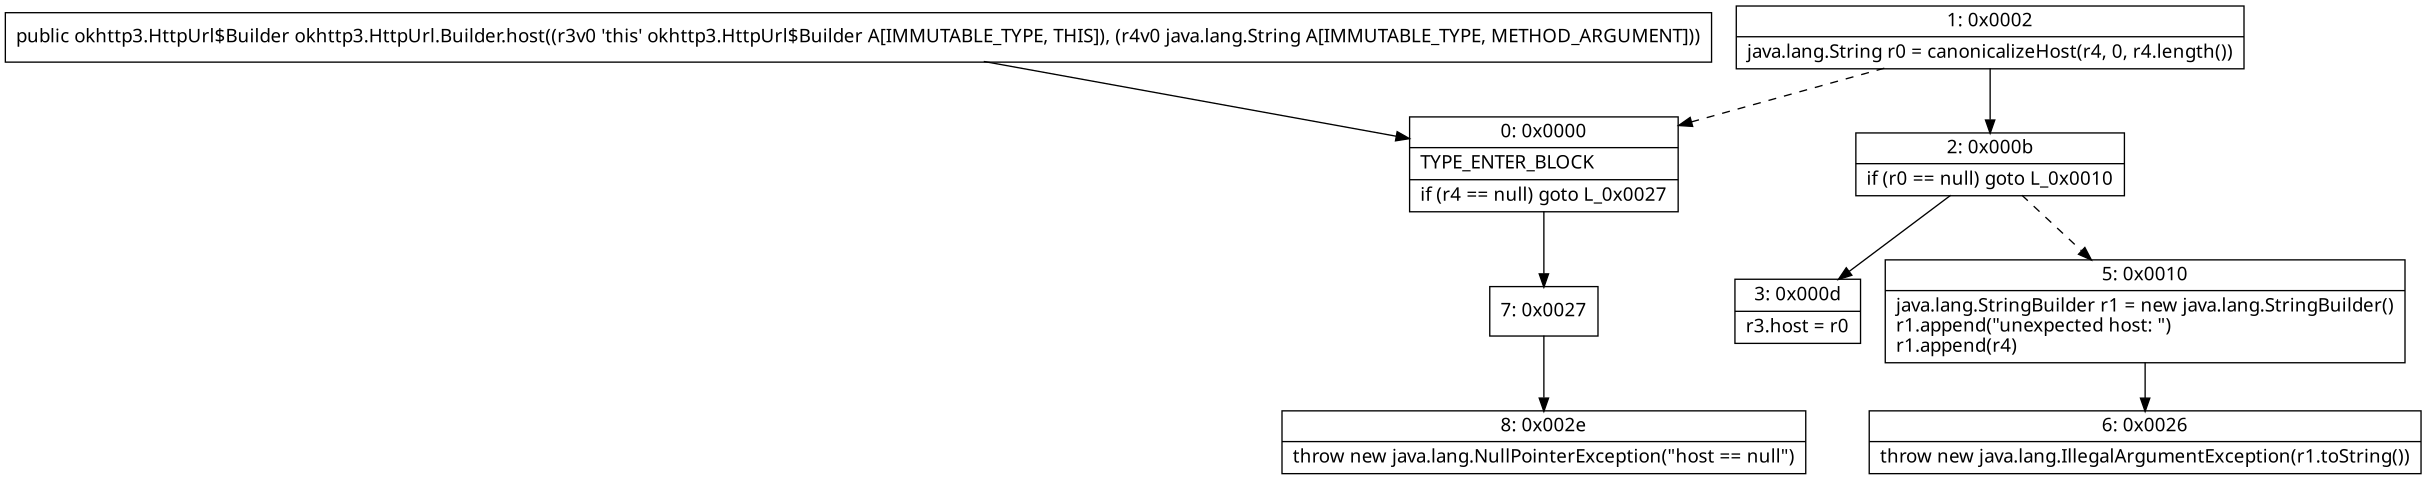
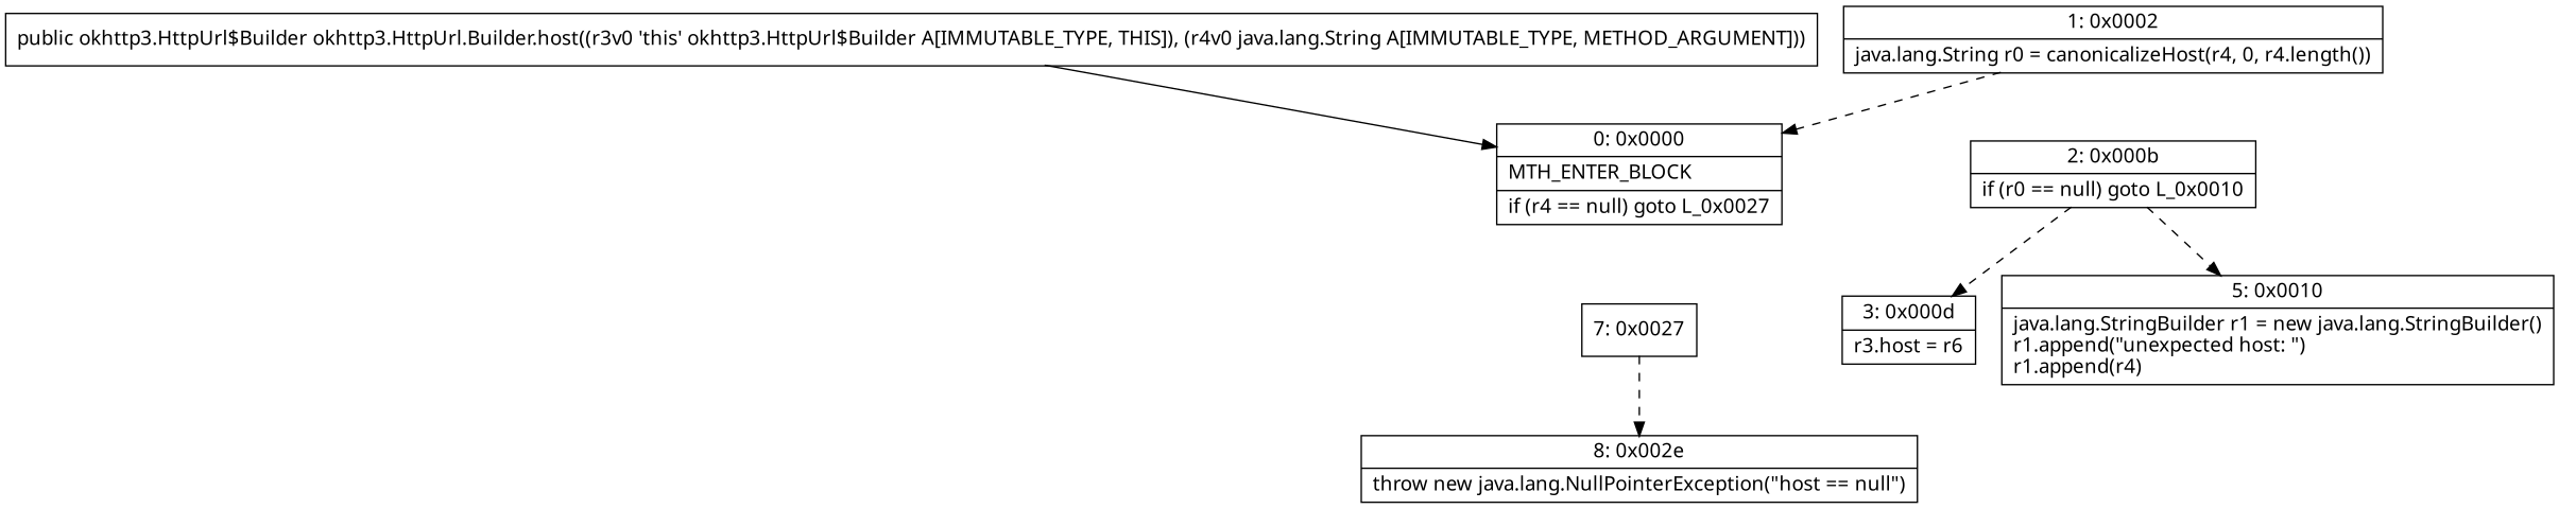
  digraph {
    fontname="Noto Sans"
    node [fontname="Noto Sans" shape=record]
    edge [fontname="Noto Sans"]
-   n1 [label="{0\:\ 0x0000|TYPE_ENTER_BLOCK\l|if (r4 == null) goto L_0x0027\l}"]
+   n1 [label="{0\:\ 0x0000|MTH_ENTER_BLOCK\l|if (r4 == null) goto L_0x0027\l}"]
    n2 [label="{7\:\ 0x0027}"]
    n3 [label="{1\:\ 0x0002|java.lang.String r0 = canonicalizeHost(r4, 0, r4.length())\l}"]
    n4 [label="{2\:\ 0x000b|if (r0 == null) goto L_0x0010\l}"]
    n5 [label="{8\:\ 0x002e|throw new java.lang.NullPointerException(\"host == null\")\l}"]
-   n6 [label="{3\:\ 0x000d|r3.host = r0\l}"]
+   n6 [label="{3\:\ 0x000d|r3.host = r6\l}"]
    n7 [label="{5\:\ 0x0010|java.lang.StringBuilder r1 = new java.lang.StringBuilder()\lr1.append(\"unexpected host: \")\lr1.append(r4)\l}"]
-   n8 [label="{6\:\ 0x0026|throw new java.lang.IllegalArgumentException(r1.toString())\l}"]
    n9 [label="{public okhttp3.HttpUrl$Builder okhttp3.HttpUrl.Builder.host((r3v0 'this' okhttp3.HttpUrl$Builder A[IMMUTABLE_TYPE, THIS]), (r4v0 java.lang.String A[IMMUTABLE_TYPE, METHOD_ARGUMENT])) }"]
-   n1 -> n2
-   n2 -> n5
+   n2 -> n5 [style=dashed]
    n3 -> n1 [style=dashed]
-   n3 -> n4
-   n4 -> n6 [style=solid]
+   n4 -> n6 [style=dashed]
    n4 -> n7 [style=dashed]
-   n7 -> n8
    n9 -> n1
  }
